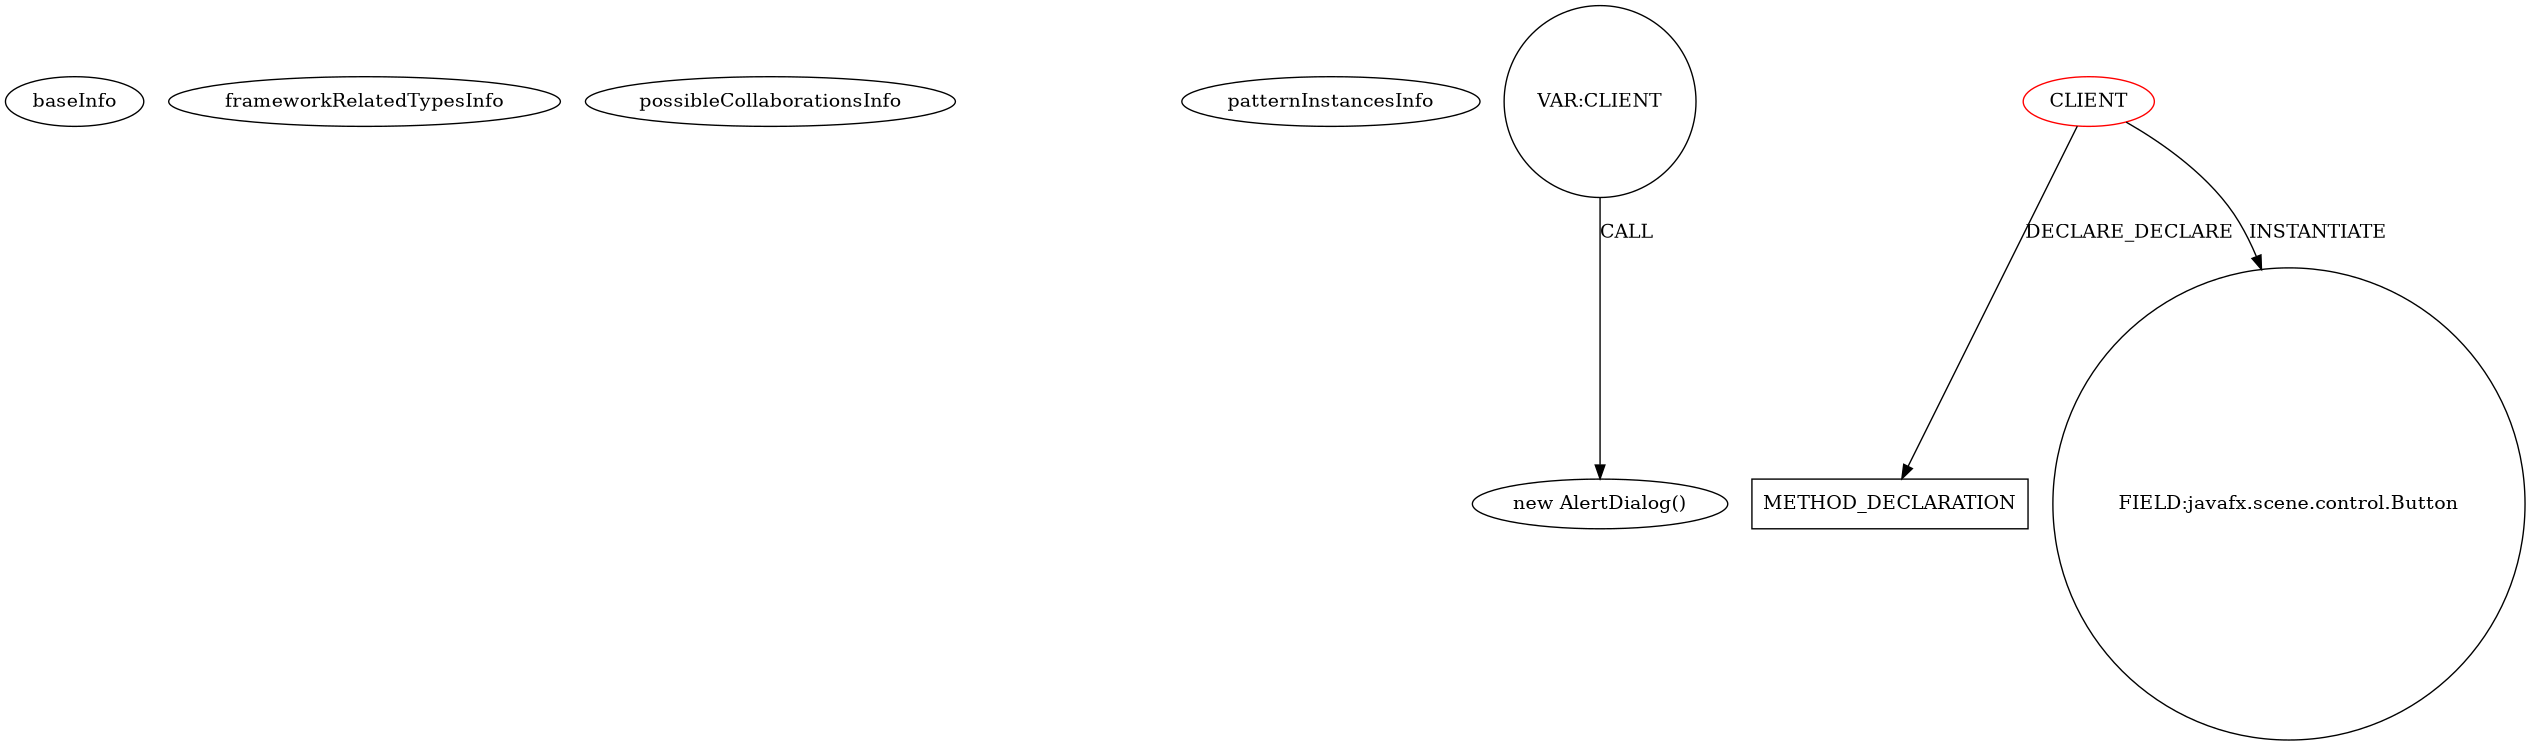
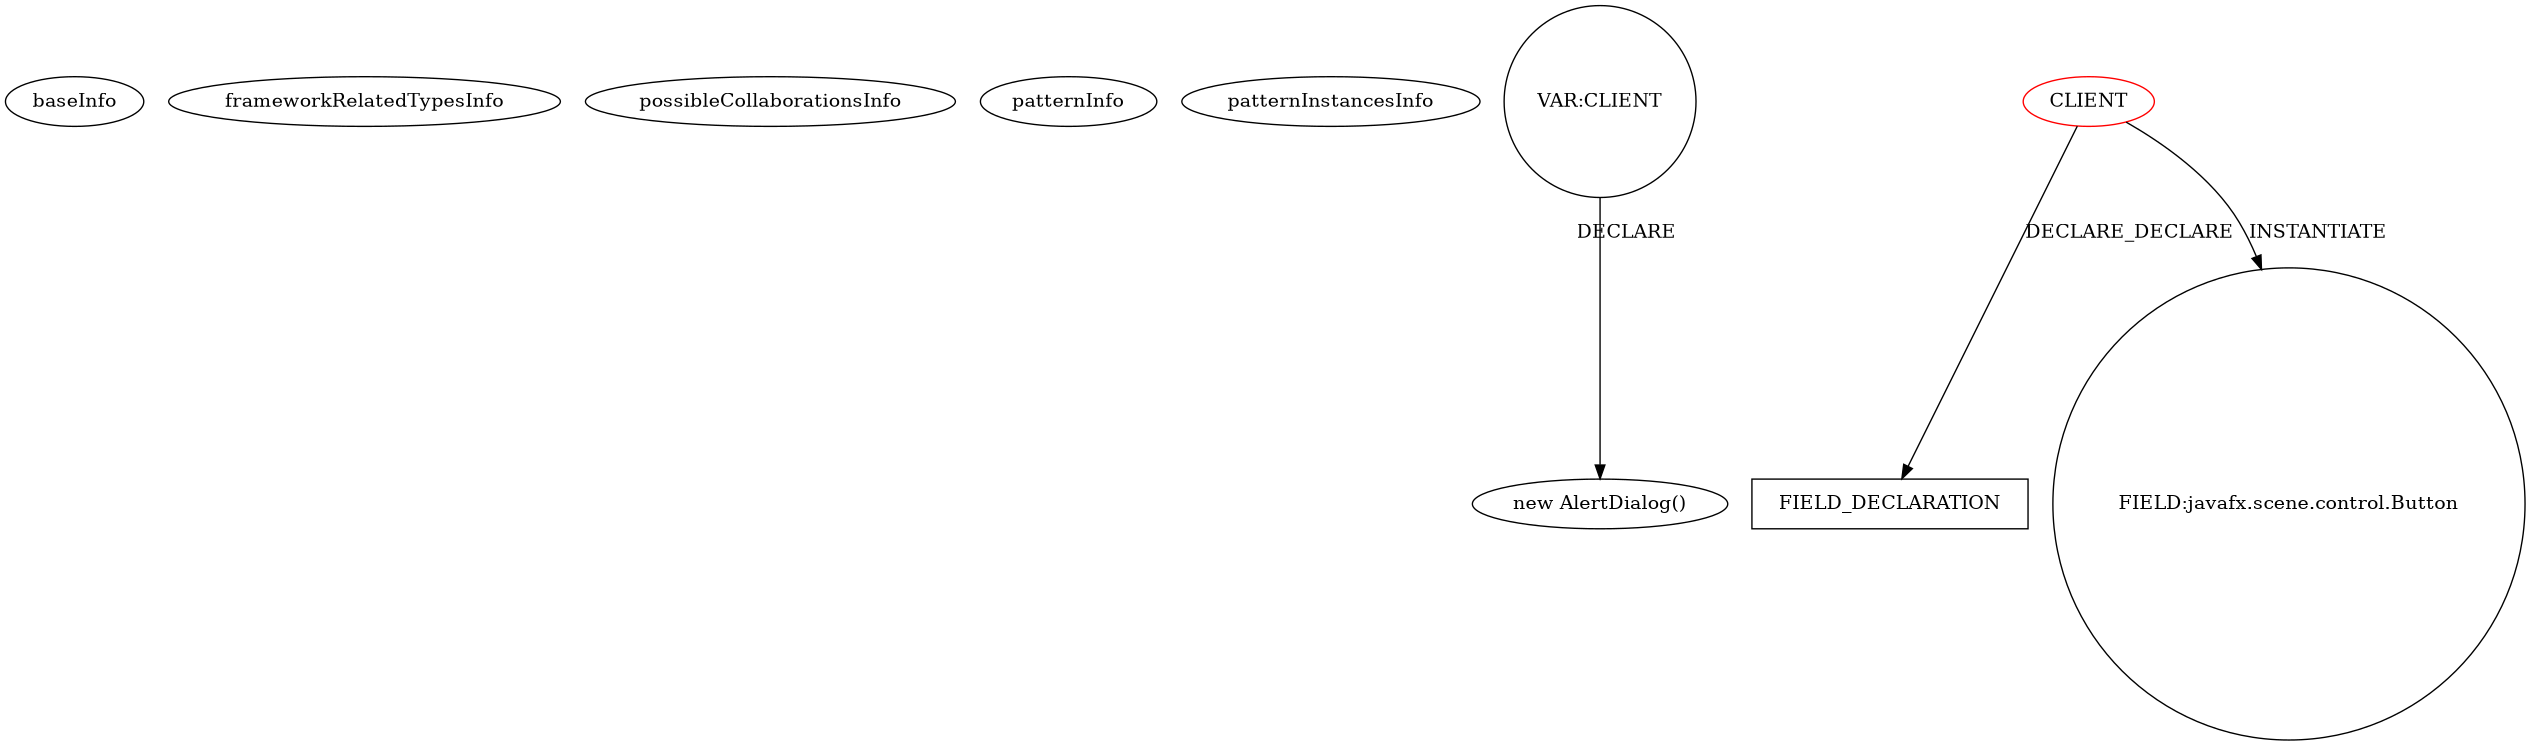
  digraph {
    baseInfo [category=pattern graphId=3931 isAnonymous=false possibleRelation=false]
    frameworkRelatedTypesInfo
    possibleCollaborationsInfo
+   patternInfo [frequency=2.0 patternRootClient=0]
    patternInstancesInfo [0="demibenari-cd-catalog~/demibenari-cd-catalog/cd-catalog-master/src/cd/catalog/EditCDFormController.java~EditCDFormController~2395" 1="demibenari-cd-catalog~/demibenari-cd-catalog/cd-catalog-master/src/cd/catalog/MainFormController.java~MainFormController~2392"]
    n6 [isFrameworkType=false label="new AlertDialog()" vertexType=CONSTRUCTOR_CALL]
    n7 [isFrameworkType=false label="VAR:CLIENT" shape=circle vertexType=VARIABLE_EXPRESION]
-   n8 [isFrameworkType=false label=METHOD_DECLARATION shape=box vertexType=CLIENT_METHOD_DECLARATION]
+   n8 [isFrameworkType=false label=FIELD_DECLARATION shape=box vertexType=CLIENT_METHOD_DECLARATION]
    n9 [color=red isFrameworkType=false label=CLIENT vertexType=ROOT_CLIENT_CLASS_DECLARATION]
    n10 [isFrameworkType=false label="FIELD:javafx.scene.control.Button" shape=circle vertexType=FIELD_DECLARATION]
-   n7 -> n6 [label=CALL]
+   n7 -> n6 [label=DECLARE]
    n9 -> n8 [label=DECLARE_DECLARE]
    n9 -> n10 [label=INSTANTIATE]
  }
